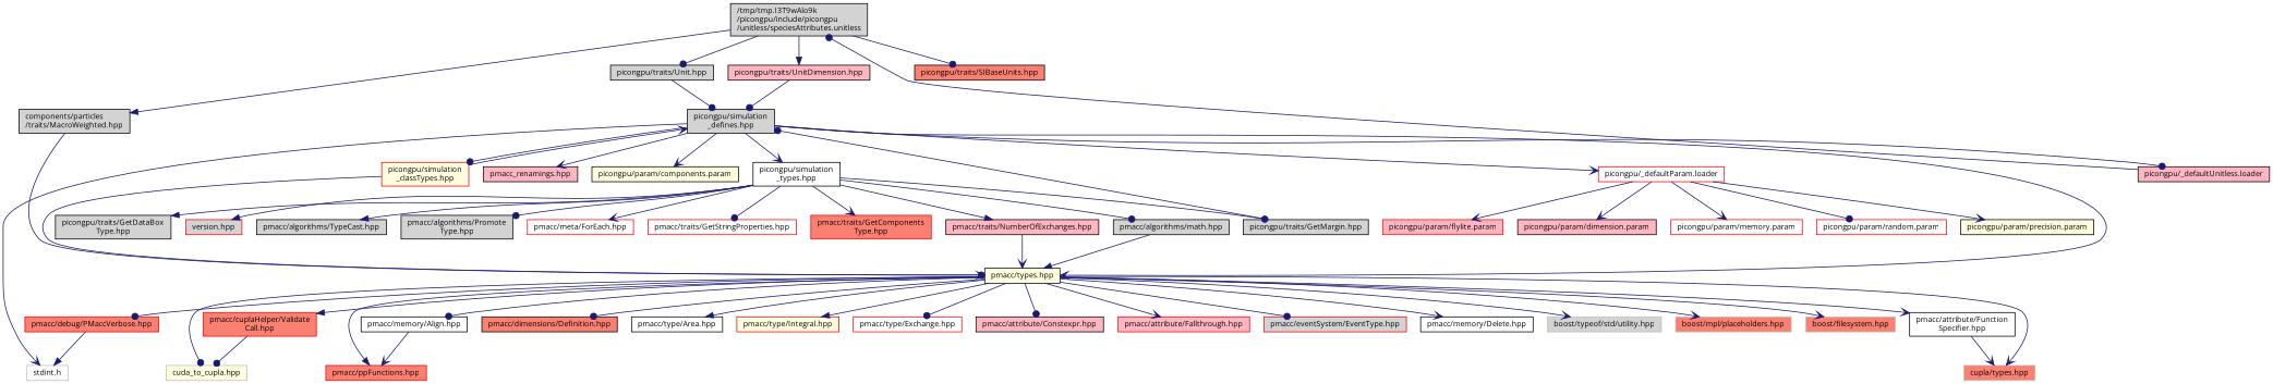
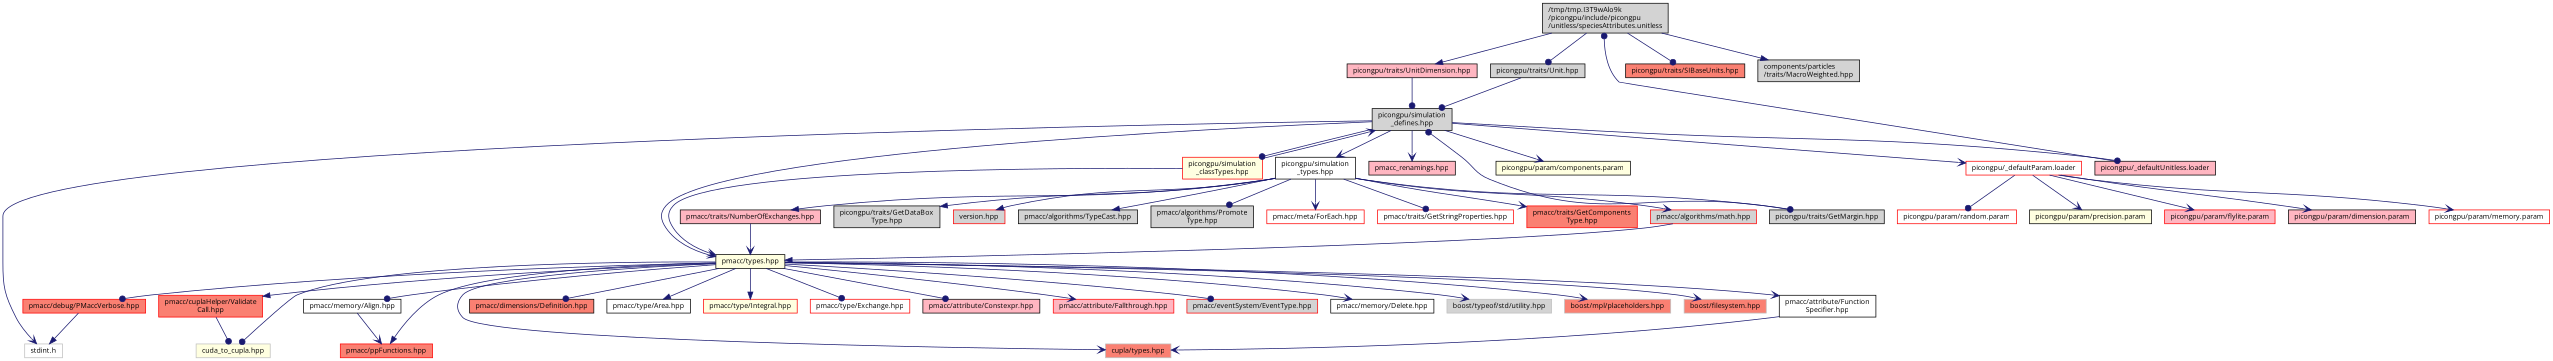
  digraph {
    fontname="Open Sans"
    node [color=black fillcolor=lightgrey fontname="Open Sans" fontsize=10 shape=record style=filled]
    edge [arrowhead=vee color=midnightblue fontname="Open Sans" fontsize=10 labelfontname=Helvetica labelfontsize=10 style=solid]
    n1 [fontcolor=black height=0.2 label="/tmp/tmp.I3T9wAlo9k\l/picongpu/include/picongpu\l/unitless/speciesAttributes.unitless" width=0.4]
    n2 [height=0.2 label="picongpu/traits/Unit.hpp" width=0.4]
    n3 [fillcolor=lightpink height=0.2 label="picongpu/traits/UnitDimension.hpp" width=0.4]
    n4 [fillcolor=salmon height=0.2 label="picongpu/traits/SIBaseUnits.hpp" width=0.4]
    n5 [height=0.2 label="components/particles\l/traits/MacroWeighted.hpp" width=0.4]
    n6 [height=0.2 label="picongpu/simulation\l_defines.hpp" width=0.4]
    n7 [fillcolor=lightyellow height=0.2 label="pmacc/types.hpp" width=0.4]
    n8 [color=grey75 fillcolor=white height=0.2 label="stdint.h" width=0.4]
    n9 [fillcolor=white height=0.2 label="picongpu/simulation\l_types.hpp" width=0.4]
    n10 [fillcolor=lightpink height=0.2 label="pmacc_renamings.hpp" width=0.4]
    n11 [color=red fillcolor=white height=0.2 label="picongpu/_defaultParam.loader" width=0.4]
    n12 [fillcolor=lightyellow height=0.2 label="picongpu/param/components.param" width=0.4]
    n13 [color=red fillcolor=lightyellow height=0.2 label="picongpu/simulation\l_classTypes.hpp" width=0.4]
    n14 [fillcolor=lightpink height=0.2 label="picongpu/_defaultUnitless.loader" width=0.4]
    n15 [color=grey75 fillcolor=salmon height=0.2 label="cupla/types.hpp" width=0.4]
    n16 [color=grey75 fillcolor=lightyellow height=0.2 label="cuda_to_cupla.hpp" width=0.4]
    n17 [color=red fillcolor=salmon height=0.2 label="pmacc/debug/PMaccVerbose.hpp" width=0.4]
    n18 [color=red fillcolor=salmon height=0.2 label="pmacc/ppFunctions.hpp" width=0.4]
    n19 [fillcolor=salmon height=0.2 label="pmacc/dimensions/Definition.hpp" width=0.4]
    n20 [fillcolor=white height=0.2 label="pmacc/type/Area.hpp" width=0.4]
    n21 [color=red fillcolor=lightyellow height=0.2 label="pmacc/type/Integral.hpp" width=0.4]
    n22 [color=red fillcolor=white height=0.2 label="pmacc/type/Exchange.hpp" width=0.4]
    n23 [fillcolor=white height=0.2 label="pmacc/attribute/Function\lSpecifier.hpp" width=0.4]
    n24 [fillcolor=lightpink height=0.2 label="pmacc/attribute/Constexpr.hpp" width=0.4]
    n25 [color=red fillcolor=lightpink height=0.2 label="pmacc/attribute/Fallthrough.hpp" width=0.4]
    n26 [color=red height=0.2 label="pmacc/eventSystem/EventType.hpp" width=0.4]
    n27 [color=red fillcolor=salmon height=0.2 label="pmacc/cuplaHelper/Validate\lCall.hpp" width=0.4]
    n28 [fillcolor=white height=0.2 label="pmacc/memory/Align.hpp" width=0.4]
    n29 [fillcolor=white height=0.2 label="pmacc/memory/Delete.hpp" width=0.4]
    n30 [color=grey75 height=0.2 label="boost/typeof/std/utility.hpp" width=0.4]
    n31 [color=grey75 fillcolor=salmon height=0.2 label="boost/mpl/placeholders.hpp" width=0.4]
    n32 [color=grey75 fillcolor=salmon height=0.2 label="boost/filesystem.hpp" width=0.4]
    n33 [color=red height=0.2 label="version.hpp" width=0.4]
    n34 [height=0.2 label="pmacc/algorithms/TypeCast.hpp" width=0.4]
    n35 [height=0.2 label="pmacc/algorithms/Promote\lType.hpp" width=0.4]
    n36 [color=red fillcolor=white height=0.2 label="pmacc/meta/ForEach.hpp" width=0.4]
-   n37 [height=0.2 label="pmacc/algorithms/math.hpp" width=0.4]
+   n37 [color=red height=0.2 label="pmacc/algorithms/math.hpp" width=0.4]
    n38 [color=red fillcolor=white height=0.2 label="pmacc/traits/GetStringProperties.hpp" width=0.4]
    n39 [height=0.2 label="picongpu/traits/GetMargin.hpp" width=0.4]
    n40 [color=red fillcolor=salmon height=0.2 label="pmacc/traits/GetComponents\lType.hpp" width=0.4]
    n41 [fillcolor=lightpink height=0.2 label="pmacc/traits/NumberOfExchanges.hpp" width=0.4]
    n42 [height=0.2 label="picongpu/traits/GetDataBox\lType.hpp" width=0.4]
    n43 [fillcolor=lightpink height=0.2 label="picongpu/param/dimension.param" width=0.4]
    n44 [color=red fillcolor=white height=0.2 label="picongpu/param/memory.param" width=0.4]
    n45 [color=red fillcolor=white height=0.2 label="picongpu/param/random.param" width=0.4]
    n46 [fillcolor=lightyellow height=0.2 label="picongpu/param/precision.param" width=0.4]
    n47 [color=red fillcolor=lightpink height=0.2 label="picongpu/param/flylite.param" width=0.4]
    n1 -> n2 [arrowhead=dot]
    n1 -> n3 [arrowhead=normal]
    n1 -> n4 [arrowhead=dot]
    n1 -> n5 [arrowhead=normal]
    n2 -> n6 [arrowhead=dot]
    n3 -> n6 [arrowhead=dot]
-   n5 -> n7 [arrowhead=dot]
    n6 -> n7
    n6 -> n8
    n6 -> n9
    n6 -> n10
    n6 -> n11
    n6 -> n12
    n6 -> n13 [arrowhead=dot]
    n6 -> n14 [arrowhead=dot]
    n7 -> n15
    n7 -> n16 [arrowhead=dot]
    n7 -> n17 [arrowhead=dot]
    n7 -> n18 [arrowhead=normal]
    n7 -> n19 [arrowhead=dot]
    n7 -> n20 [arrowhead=normal]
    n7 -> n21 [arrowhead=normal]
    n7 -> n22 [arrowhead=dot]
    n7 -> n23
    n7 -> n24 [arrowhead=dot]
    n7 -> n25
    n7 -> n26 [arrowhead=dot]
    n7 -> n27 [arrowhead=normal]
    n7 -> n28 [arrowhead=dot]
    n7 -> n29
    n7 -> n30
    n7 -> n31
    n7 -> n32
    n9 -> n33 [arrowhead=normal]
    n9 -> n34 [arrowhead=normal]
    n9 -> n35 [arrowhead=dot]
    n9 -> n36
-   n9 -> n37 [arrowhead=dot]
+   n9 -> n37
    n9 -> n38 [arrowhead=dot]
    n9 -> n39 [arrowhead=dot]
    n9 -> n40
    n9 -> n41 [arrowhead=normal]
    n9 -> n42 [arrowhead=normal]
    n11 -> n43
    n11 -> n44
    n11 -> n45 [arrowhead=dot]
    n11 -> n46
    n11 -> n47
    n13 -> n6
    n13 -> n7
    n14 -> n1 [arrowhead=dot]
    n17 -> n8 [arrowhead=normal]
    n23 -> n15
    n27 -> n16 [arrowhead=dot]
    n28 -> n18
    n37 -> n7 [arrowhead=normal]
    n39 -> n6 [arrowhead=dot]
    n41 -> n7
  }
